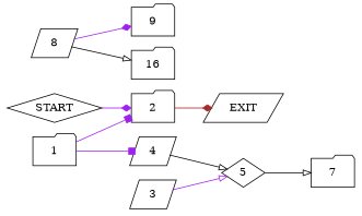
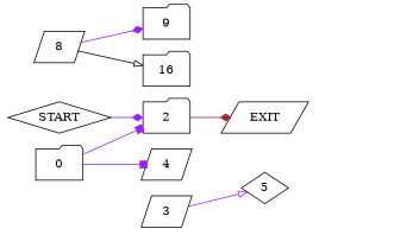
  digraph {
    rankdir=LR
    node [shape=folder]
    edge [arrowhead=onormal color=purple]
    n1 [label=START shape=diamond]
    2
-   1
+   1 [label=0]
    4 [shape=parallelogram]
    n5 [label=EXIT shape=parallelogram]
    3 [shape=parallelogram]
    5 [shape=diamond]
-   7
    8 [shape=parallelogram]
    9
    n11 [label=16]
    n1 -> 2 [arrowhead=diamond]
    2 -> n5 [arrowhead=diamond color=brown]
    1 -> 2 [arrowhead=box]
    1 -> 4 [arrowhead=box]
-   4 -> 5 [color=black]
    3 -> 5
-   5 -> 7 [color=black]
    8 -> 9 [arrowhead=diamond]
    8 -> n11 [color=black]
  }
